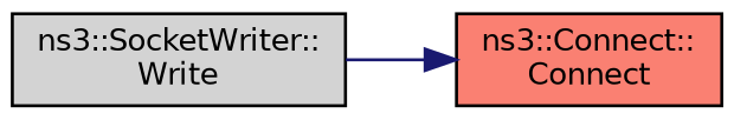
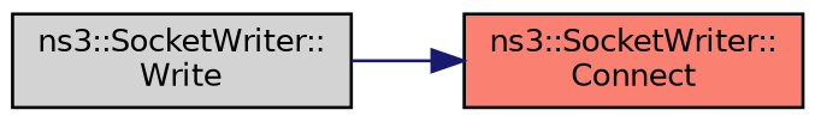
  digraph {
    rankdir=RL
    node [color=black fontname=Helvetica fontsize=10 shape=record style=filled]
-   n1 [fillcolor=salmon fontcolor=black height=0.2 label="ns3::Connect::\lConnect" width=0.4]
+   n1 [fillcolor=salmon fontcolor=black height=0.2 label="ns3::SocketWriter::\lConnect" width=0.4]
    n2 [fillcolor=lightgrey height=0.2 label="ns3::SocketWriter::\lWrite" width=0.4]
    n1 -> n2 [color=midnightblue dir=back fontname=Helvetica fontsize=10 labelfontname=Helvetica labelfontsize=10 style=solid]
  }
